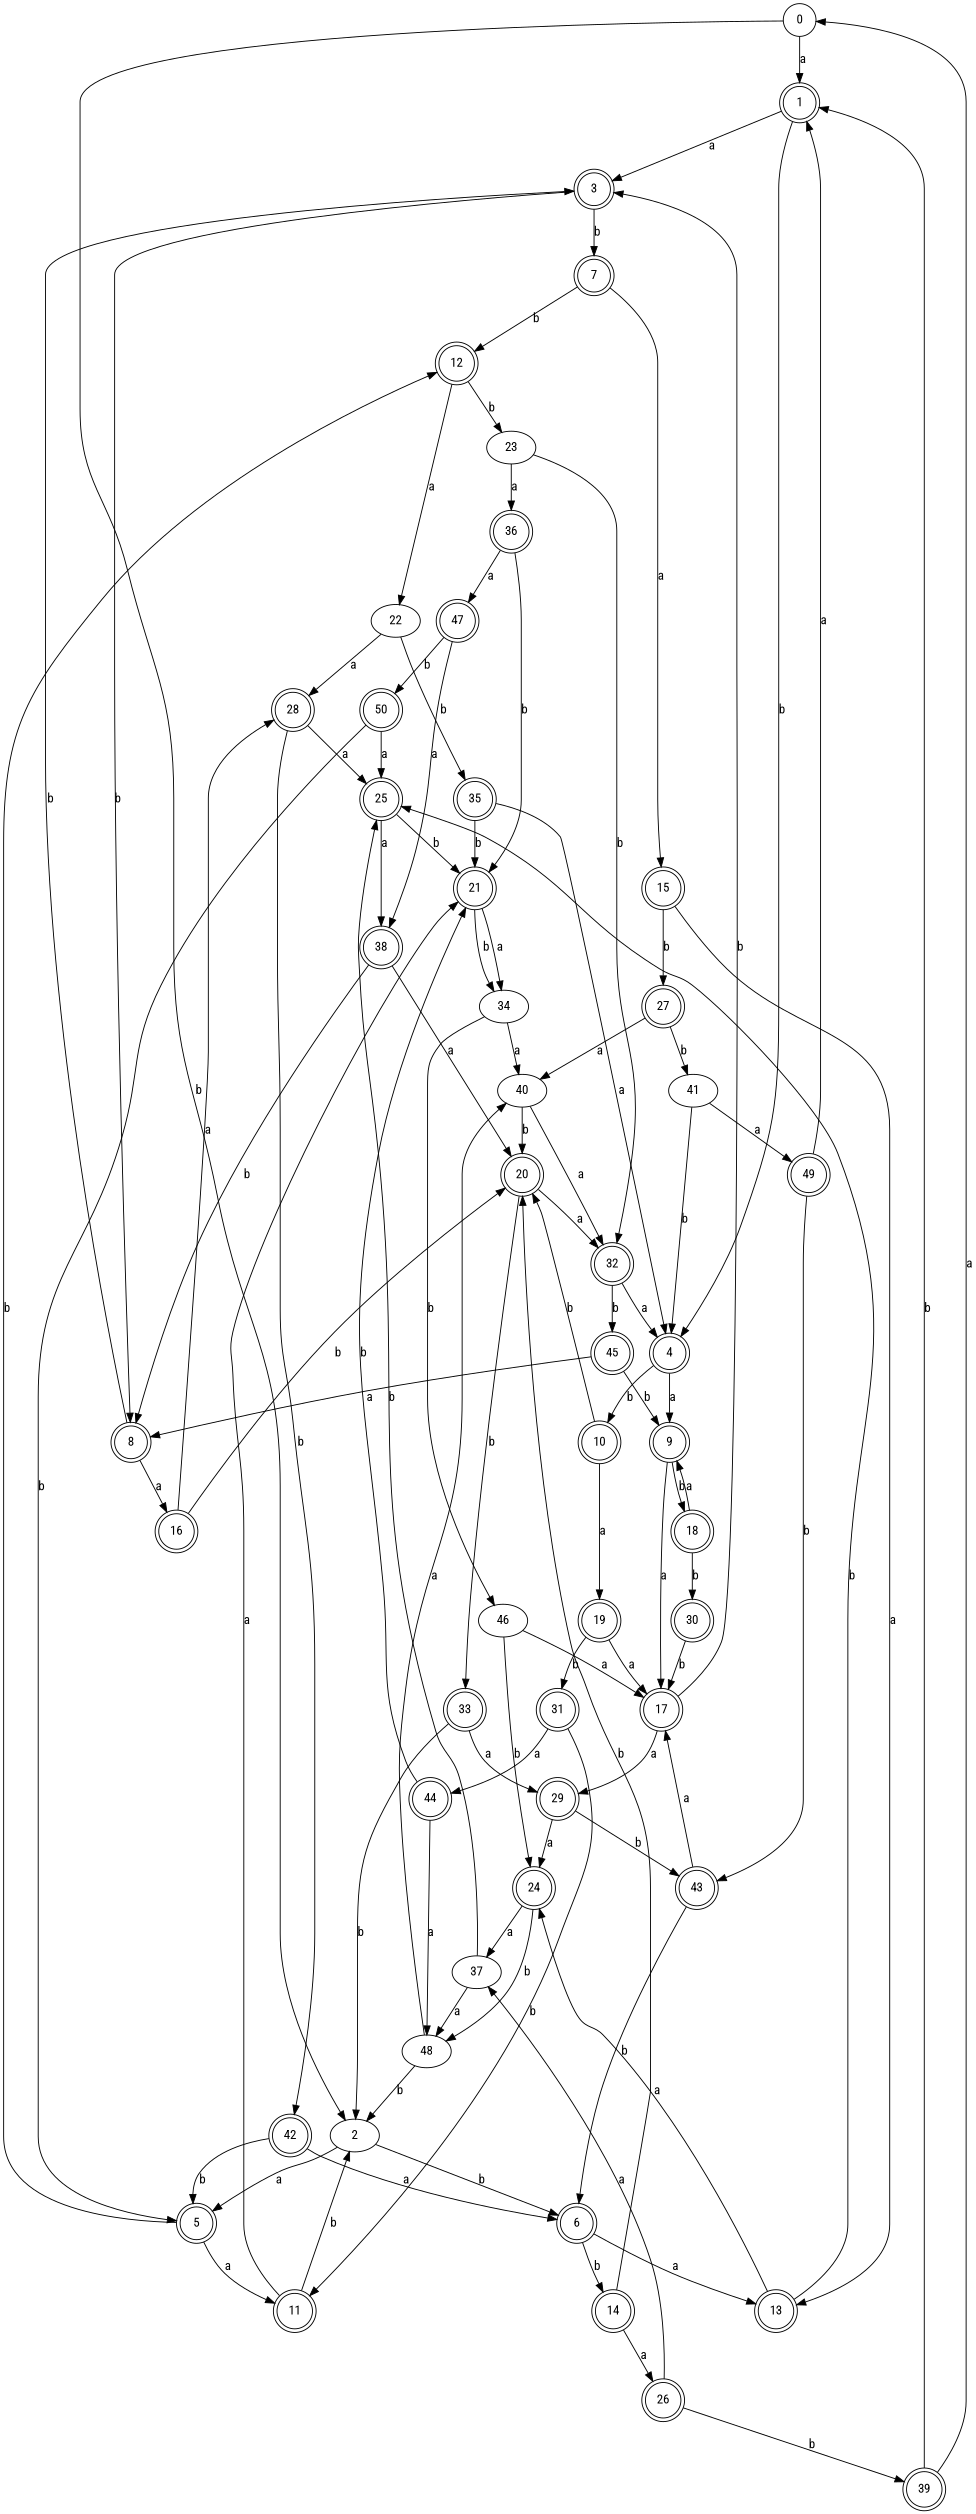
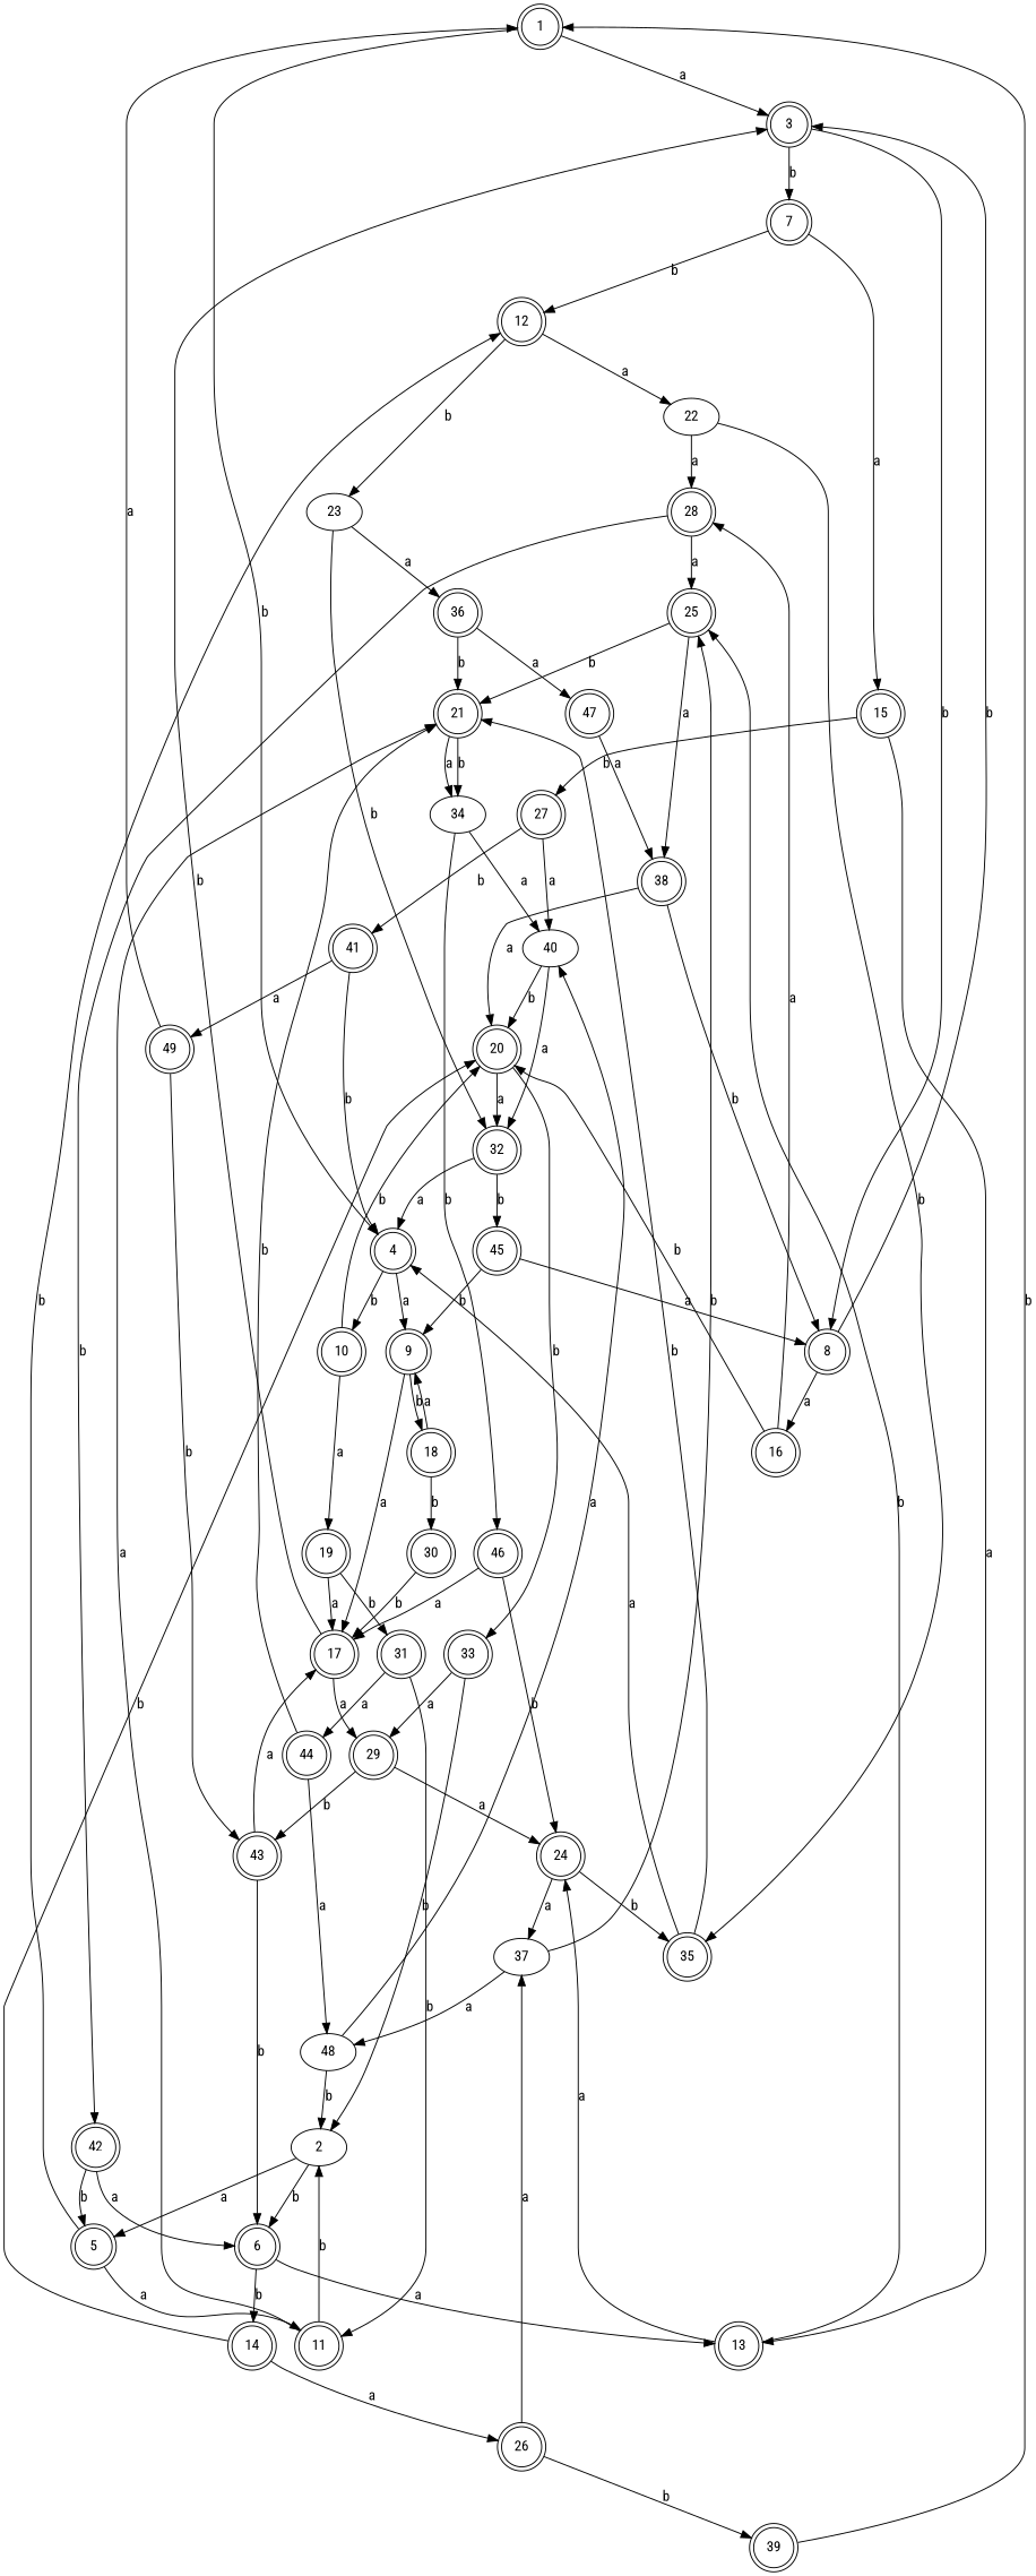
  digraph {
    fontname="Roboto Condensed"
    node [fontname="Roboto Condensed" shape=doublecircle]
    edge [fontname="Roboto Condensed"]
-   0 [shape=circle]
    1
    2 [shape=""]
    3
    4
    5
    6
    7
    8
    9
    10
    11
    12
    13
    14
    15
    16
    17
    18
    19
    20
    21
    22 [shape=""]
    23 [shape=""]
    24
    25
    26
    27
    28
    29
    30
    31
    32
    33
    34 [shape=""]
    35
    36
    37 [shape=""]
    38
    39
    40 [shape=""]
-   41 [shape=""]
+   41
    42
    43
    44
    45
-   46 [shape=""]
+   46
    47
    48 [shape=""]
    49
-   50
-   0 -> 1 [label=a]
-   0 -> 2 [label=b]
    1 -> 3 [label=a]
    1 -> 4 [label=b]
    2 -> 5 [label=a]
    2 -> 6 [label=b]
    3 -> 7 [label=b]
    3 -> 8 [label=b]
    4 -> 9 [label=a]
    4 -> 10 [label=b]
    5 -> 11 [label=a]
    5 -> 12 [label=b]
    6 -> 13 [label=a]
    6 -> 14 [label=b]
    7 -> 12 [label=b]
    7 -> 15 [label=a]
    8 -> 3 [label=b]
    8 -> 16 [label=a]
    9 -> 17 [label=a]
    9 -> 18 [label=b]
    10 -> 19 [label=a]
    10 -> 20 [label=b]
    11 -> 2 [label=b]
    11 -> 21 [label=a]
    12 -> 22 [label=a]
    12 -> 23 [label=b]
    13 -> 24 [label=a]
    13 -> 25 [label=b]
    14 -> 20 [label=b]
    14 -> 26 [label=a]
    15 -> 13 [label=a]
    15 -> 27 [label=b]
    16 -> 20 [label=b]
    16 -> 28 [label=a]
    17 -> 3 [label=b]
    17 -> 29 [label=a]
    18 -> 9 [label=a]
    18 -> 30 [label=b]
    19 -> 17 [label=a]
    19 -> 31 [label=b]
    20 -> 32 [label=a]
    20 -> 33 [label=b]
    21 -> 34 [label=a]
    21 -> 34 [label=b]
    22 -> 28 [label=a]
    22 -> 35 [label=b]
    23 -> 32 [label=b]
    23 -> 36 [label=a]
-   24 -> 48 [label=b]
+   24 -> 35 [label=b]
    24 -> 37 [label=a]
    25 -> 21 [label=b]
    25 -> 38 [label=a]
    26 -> 37 [label=a]
    26 -> 39 [label=b]
    27 -> 40 [label=a]
    27 -> 41 [label=b]
    28 -> 25 [label=a]
    28 -> 42 [label=b]
    29 -> 24 [label=a]
    29 -> 43 [label=b]
    30 -> 17 [label=b]
    31 -> 11 [label=b]
    31 -> 44 [label=a]
    32 -> 4 [label=a]
    32 -> 45 [label=b]
    33 -> 2 [label=b]
    33 -> 29 [label=a]
    34 -> 40 [label=a]
    34 -> 46 [label=b]
    35 -> 4 [label=a]
    35 -> 21 [label=b]
    36 -> 21 [label=b]
    36 -> 47 [label=a]
    37 -> 25 [label=b]
    37 -> 48 [label=a]
    38 -> 8 [label=b]
    38 -> 20 [label=a]
-   39 -> 0 [label=a]
    39 -> 1 [label=b]
    40 -> 20 [label=b]
    40 -> 32 [label=a]
    41 -> 4 [label=b]
    41 -> 49 [label=a]
    42 -> 5 [label=b]
    42 -> 6 [label=a]
    43 -> 6 [label=b]
    43 -> 17 [label=a]
    44 -> 21 [label=b]
    44 -> 48 [label=a]
    45 -> 8 [label=a]
    45 -> 9 [label=b]
    46 -> 17 [label=a]
    46 -> 24 [label=b]
    47 -> 38 [label=a]
-   47 -> 50 [label=b]
    48 -> 2 [label=b]
    48 -> 40 [label=a]
    49 -> 1 [label=a]
    49 -> 43 [label=b]
-   50 -> 5 [label=b]
-   50 -> 25 [label=a]
  }
